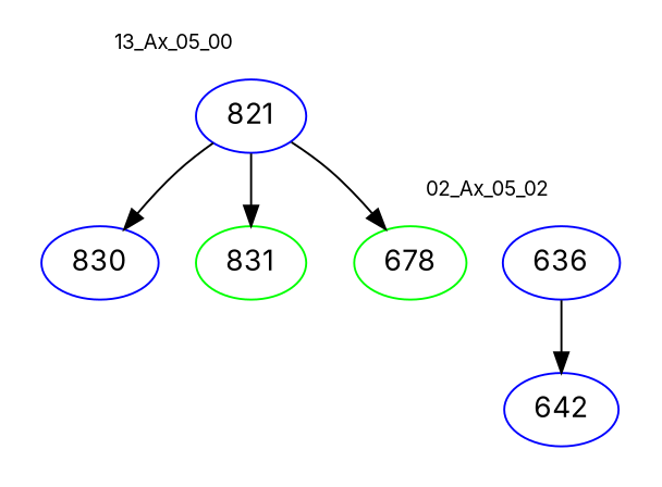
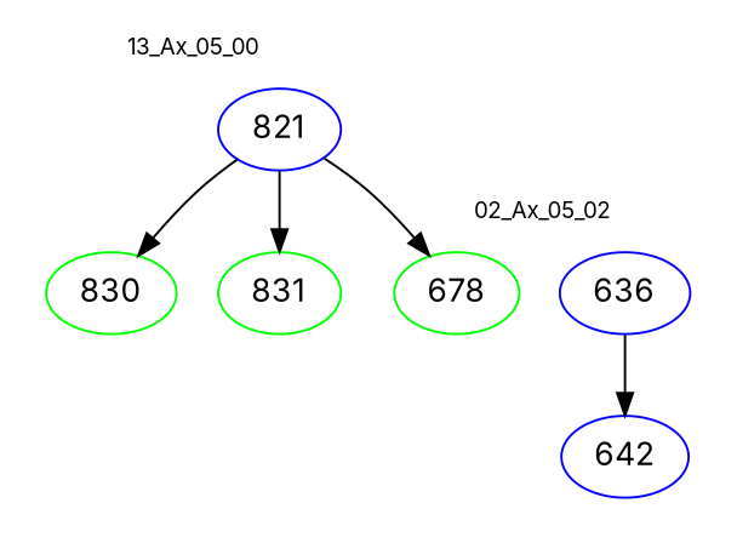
  digraph {
    fontname=Inter
    node [color=blue fontname=Inter]
    edge [color=black fontname=Inter]
    n1 [label=636]
    n2 [label=642]
    n3 [color=green label=678]
    n4 [label=821]
-   n5 [label=830]
+   n5 [color=green label=830]
    n6 [color=green label=831]
    subgraph cluster_1 {
      color=white
      fontsize=10
      label="02_Ax_05_02"
      n1
      n2
      n3
    }
    subgraph cluster_2 {
      color=white
      fontsize=10
      label="13_Ax_05_00"
      n4
      n5
      n6
    }
    n1 -> n2
    n4 -> n3
    n4 -> n5
    n4 -> n6
  }
